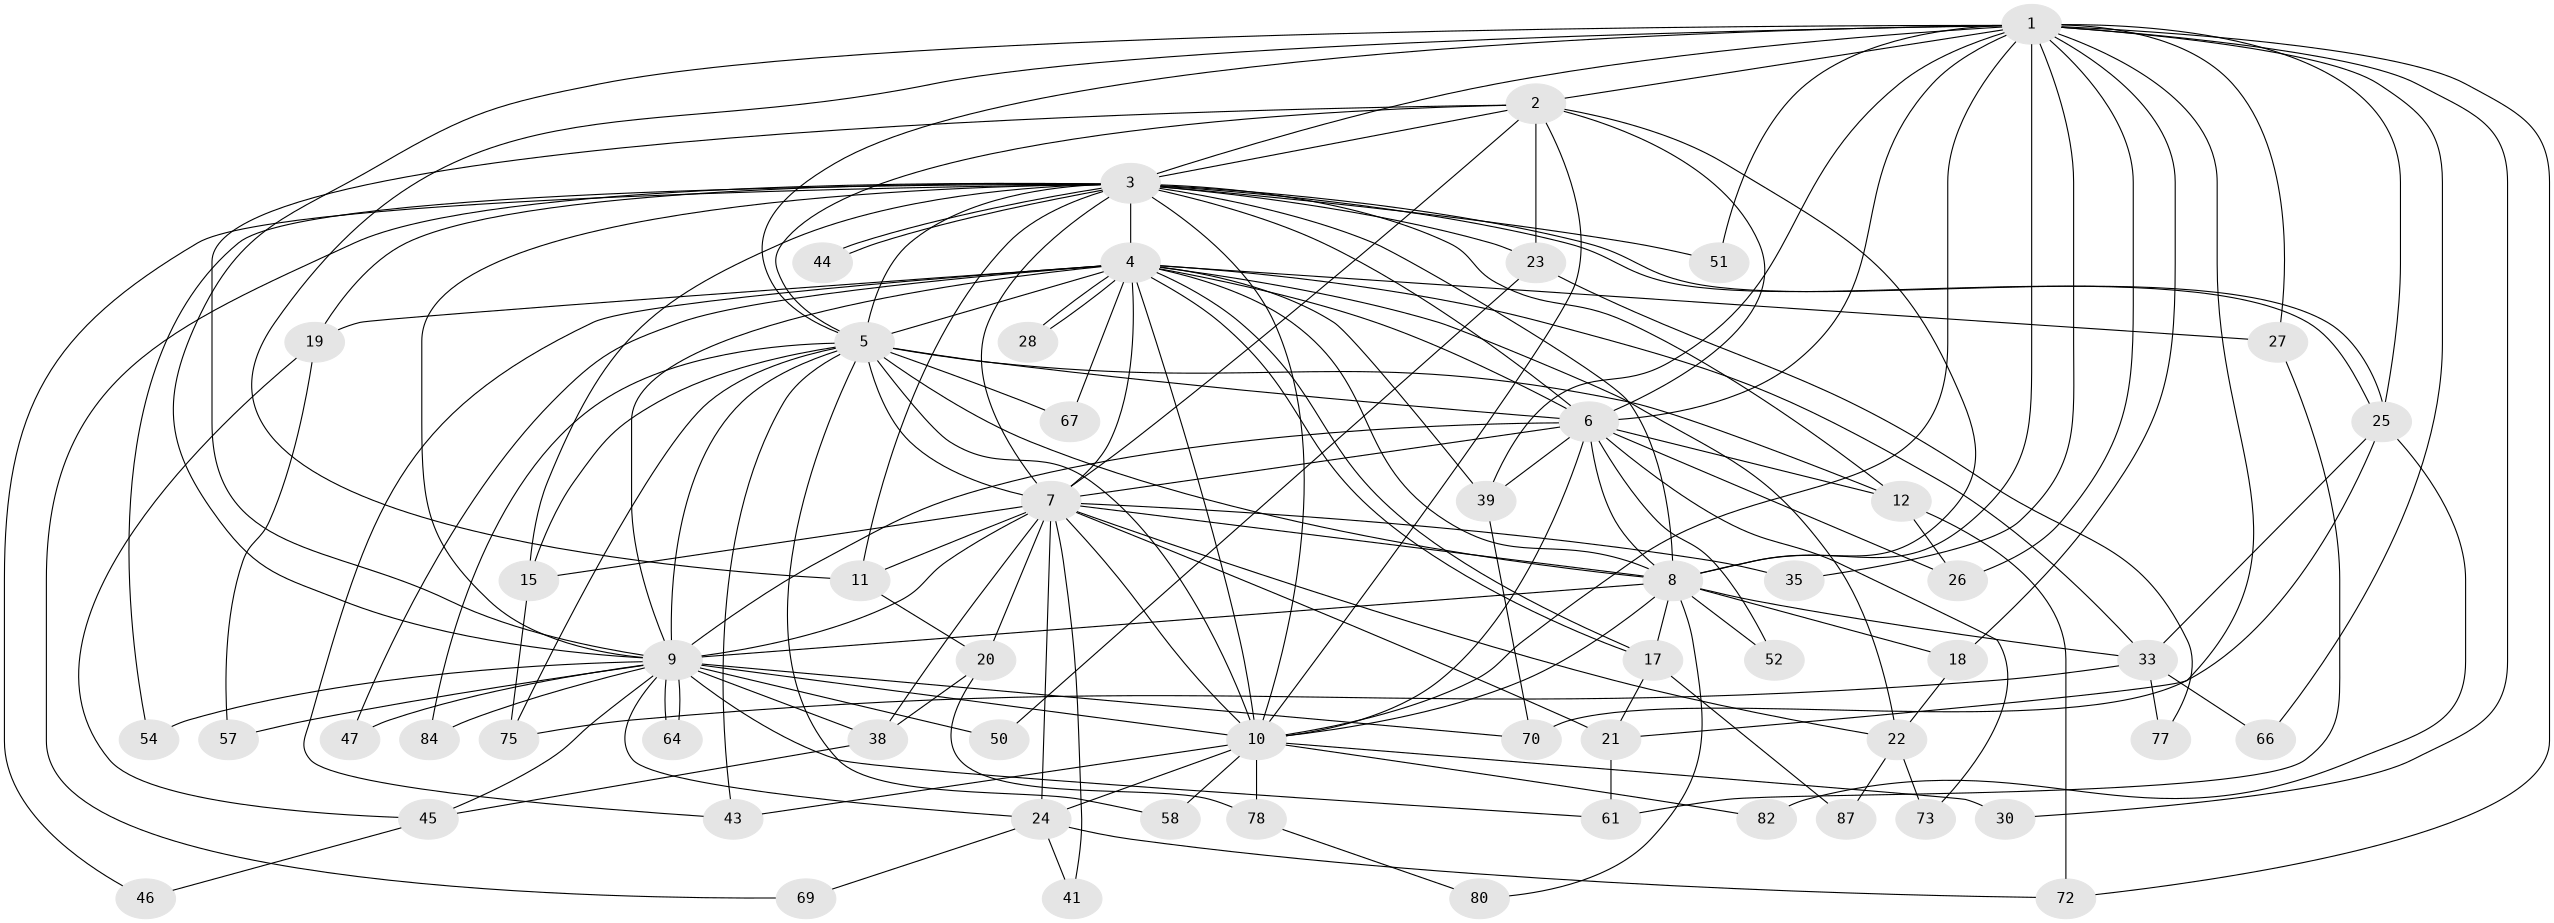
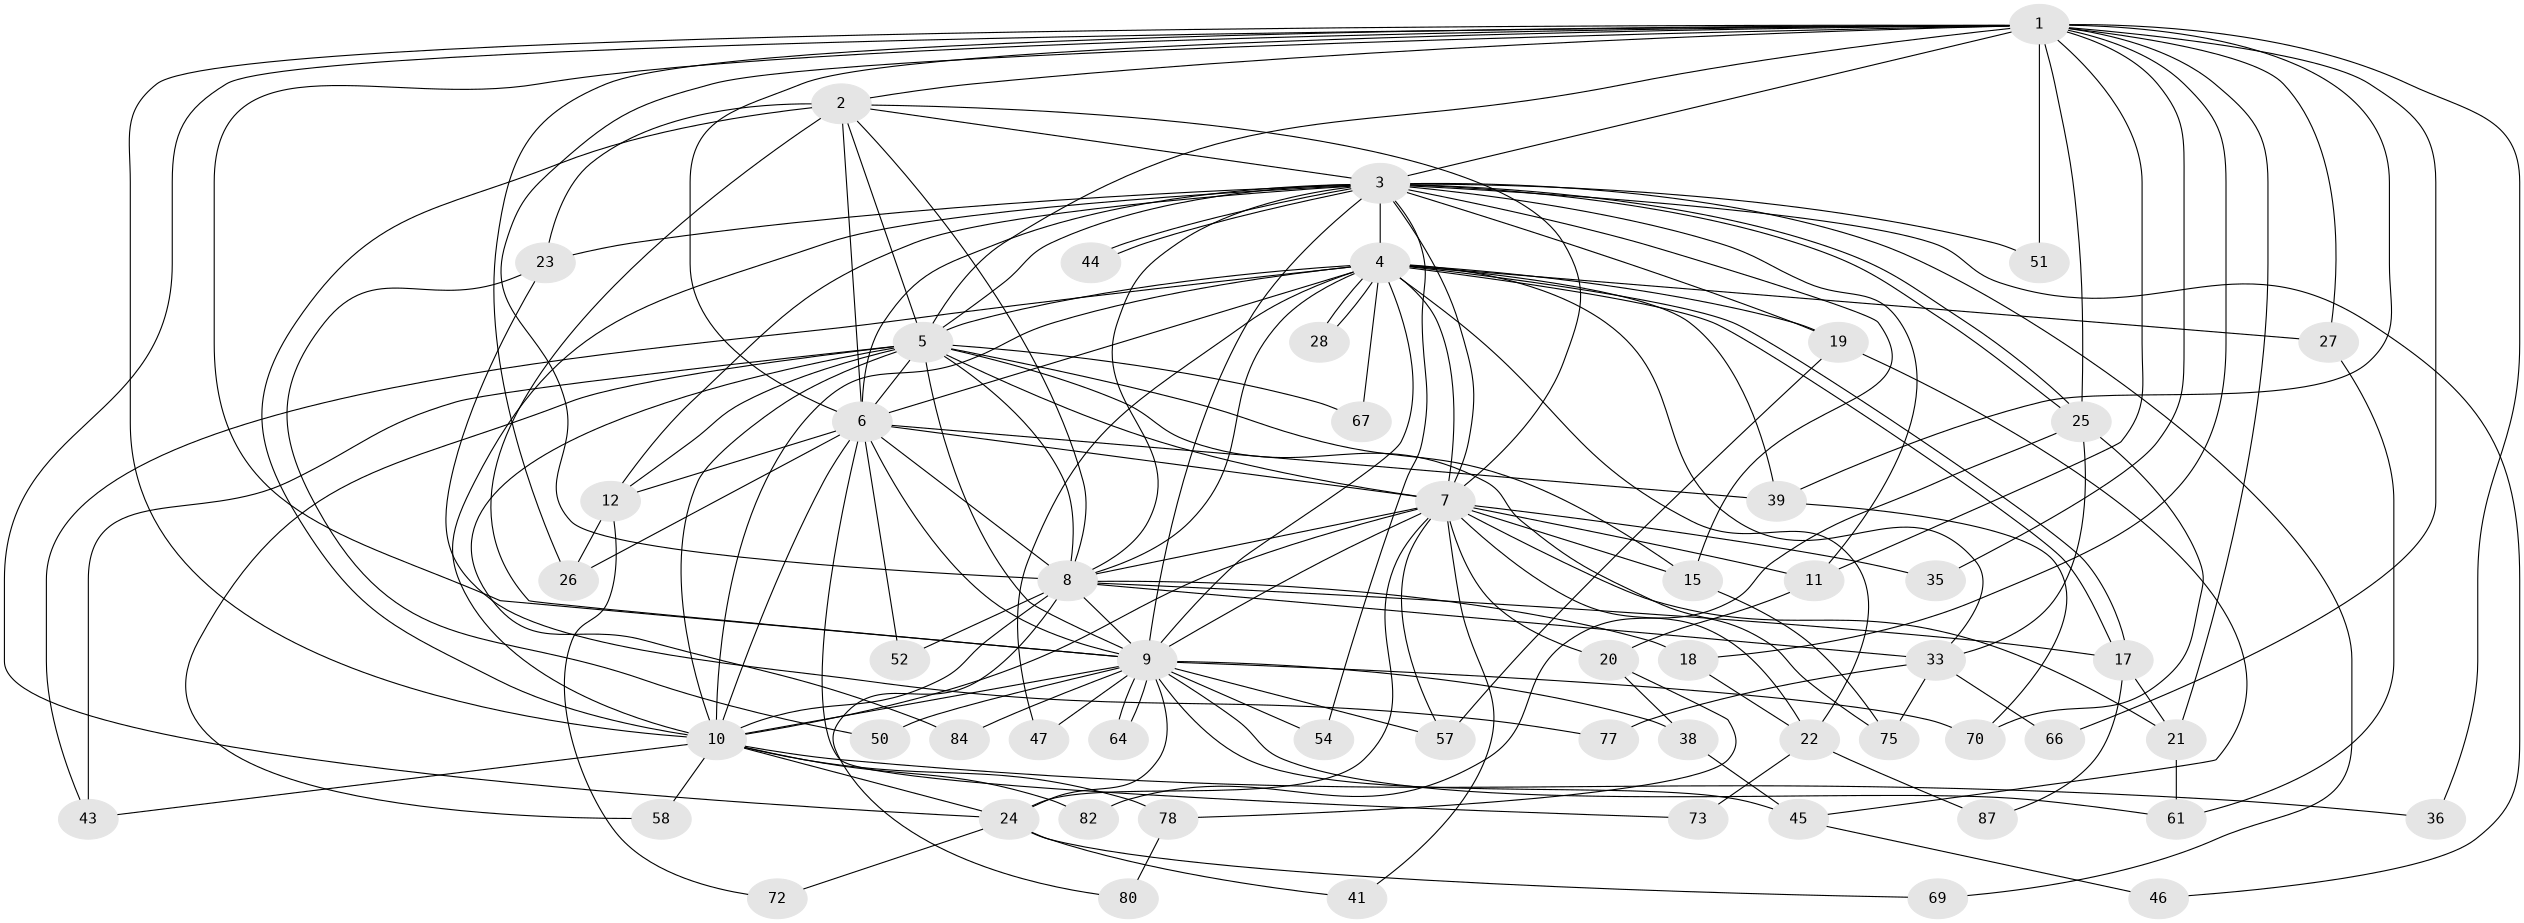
  graph {
    fontname="DejaVu Sans Mono"
    node [color=gray90 fontname="DejaVu Sans Mono" style=filled]
    edge [fontname="DejaVu Sans Mono"]
    1 [super="+56"]
    2
    3 [super="+32"]
    5 [super="+13"]
    6 [super="+53"]
    8 [super="+14"]
    9 [super="+71"]
    10 [super="+31"]
    11 [super="+59"]
    18 [super="+62"]
    21
    24 [super="+42"]
    25 [super="+69"]
    26 [super="+74"]
    27
    35
-   36 [label=30]
+   36
    39 [super="+40"]
    51
    66
    7 [super="+29"]
    23 [super="+65"]
    4 [super="+16"]
    12 [super="+68"]
    15 [super="+60"]
    19 [super="+37"]
    44
    46
    54
    n30 [label=69]
    17 [super="+30"]
    22 [super="+34"]
    28 [super="+49"]
    33 [super="+48"]
    43 [super="+55"]
    47
    67
    58
    75 [super="+86"]
    84
    52
    73
    20 [super="+81"]
    38 [super="+63"]
    41
    80
    45
    50 [super="+76"]
    57
    61 [super="+83"]
    64
    70 [super="+85"]
    78
    82
    72
    77
    87
    1 -- 2
    1 -- 3
    1 -- 5
    1 -- 6
    1 -- 8
    1 -- 9
    1 -- 10
    1 -- 11
    1 -- 18
    1 -- 21
-   1 -- 72
+   1 -- 24
    1 -- 25
    1 -- 26
    1 -- 27
    1 -- 35
    1 -- 36
    1 -- 39
    1 -- 51
    1 -- 66
    2 -- 3
    2 -- 5
    2 -- 6
    2 -- 8
    2 -- 9
    2 -- 10
    2 -- 7
    2 -- 23 [weight=2]
    3 -- 5
    3 -- 6 [weight=2]
    3 -- 8
    3 -- 9
    3 -- 10
    3 -- 11
    3 -- 25
    3 -- 25
    3 -- 51
    3 -- 7
    3 -- 23
    3 -- 4 [weight=2]
    3 -- 12
    3 -- 15
    3 -- 19
    3 -- 44
    3 -- 44
    3 -- 46
    3 -- 54
    3 -- n30
    5 -- 6
    5 -- 8
    5 -- 9
    5 -- 10
    5 -- 7
    5 -- 12
    5 -- 15
    5 -- 43
    5 -- 67
    5 -- 58
    5 -- 75
    5 -- 84
    6 -- 8 [weight=2]
    6 -- 9
    6 -- 10
    6 -- 26
    6 -- 39
    6 -- 7
    6 -- 12
    6 -- 52
    6 -- 73
    8 -- 9
    8 -- 10
    8 -- 18
    8 -- 17
    8 -- 33
    8 -- 52
    8 -- 80
    9 -- 10
    9 -- 24
    9 -- 54
    9 -- 47
    9 -- 84
    9 -- 38
    9 -- 45
    9 -- 50 [weight=2]
    9 -- 57
    9 -- 61
    9 -- 64
    9 -- 64
    9 -- 70
    10 -- 24
    10 -- 36
    10 -- 43
    10 -- 58
    10 -- 78
    10 -- 82
    11 -- 20
    18 -- 22
    21 -- 61
    24 -- n30
    24 -- 41
    24 -- 72
    25 -- 33
    25 -- 70
    25 -- 82
    27 -- 61
    39 -- 70
    7 -- 8
    7 -- 9
    7 -- 10 [weight=2]
    7 -- 11
    7 -- 21
    7 -- 24
    7 -- 35
    7 -- 15 [weight=2]
    7 -- 22
    7 -- 20
-   7 -- 38
+   7 -- 57
    7 -- 41
    23 -- 50
    23 -- 77
    4 -- 5 [weight=2]
    4 -- 6 [weight=2]
    4 -- 8
    4 -- 9
    4 -- 10
    4 -- 27
    4 -- 39
    4 -- 7
    4 -- 19 [weight=2]
    4 -- 17
    4 -- 17
    4 -- 22 [weight=2]
    4 -- 28 [weight=2]
    4 -- 28
    4 -- 33
    4 -- 43
    4 -- 47
    4 -- 67
    12 -- 26
    12 -- 72
    15 -- 75
    19 -- 45
    19 -- 57
    17 -- 21
    17 -- 87
    22 -- 73
    22 -- 87
    33 -- 66
    33 -- 75
    33 -- 77
    20 -- 38
    20 -- 78
    38 -- 45
    45 -- 46
    78 -- 80
  }
